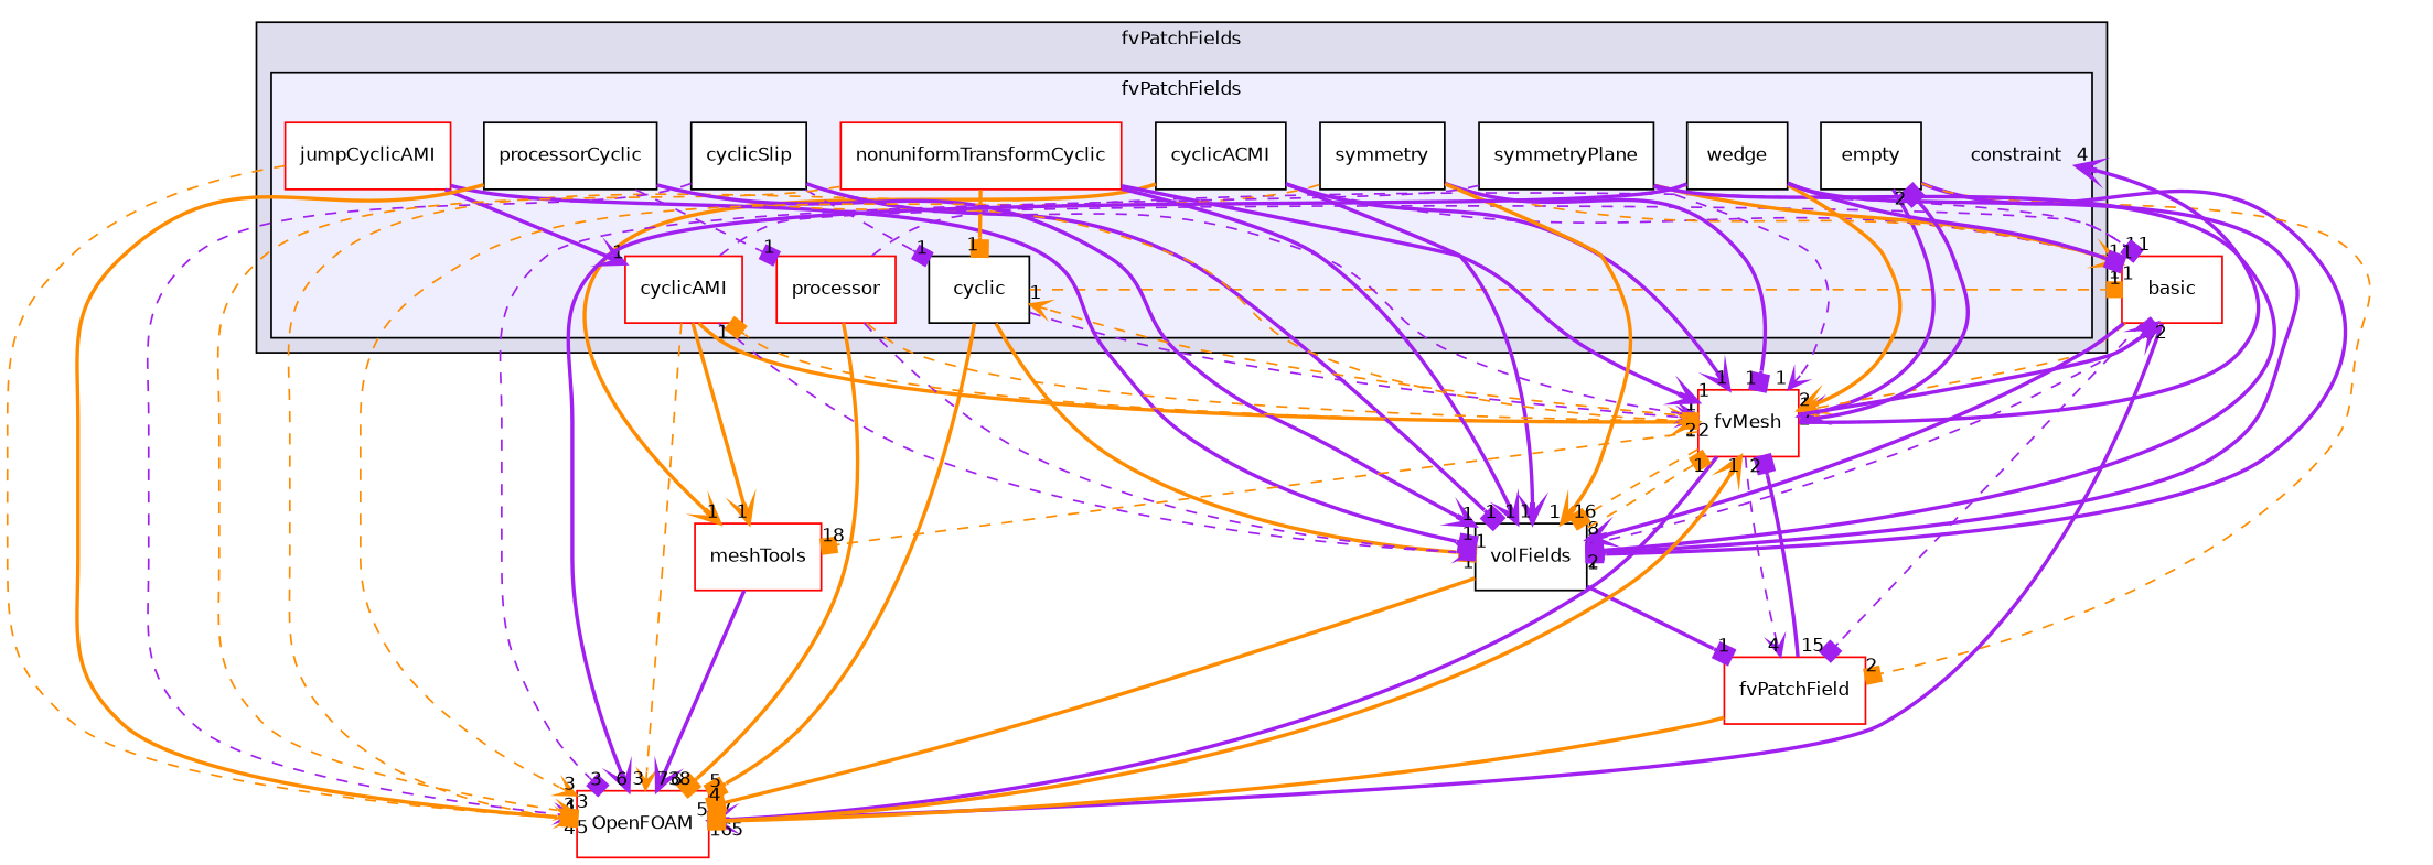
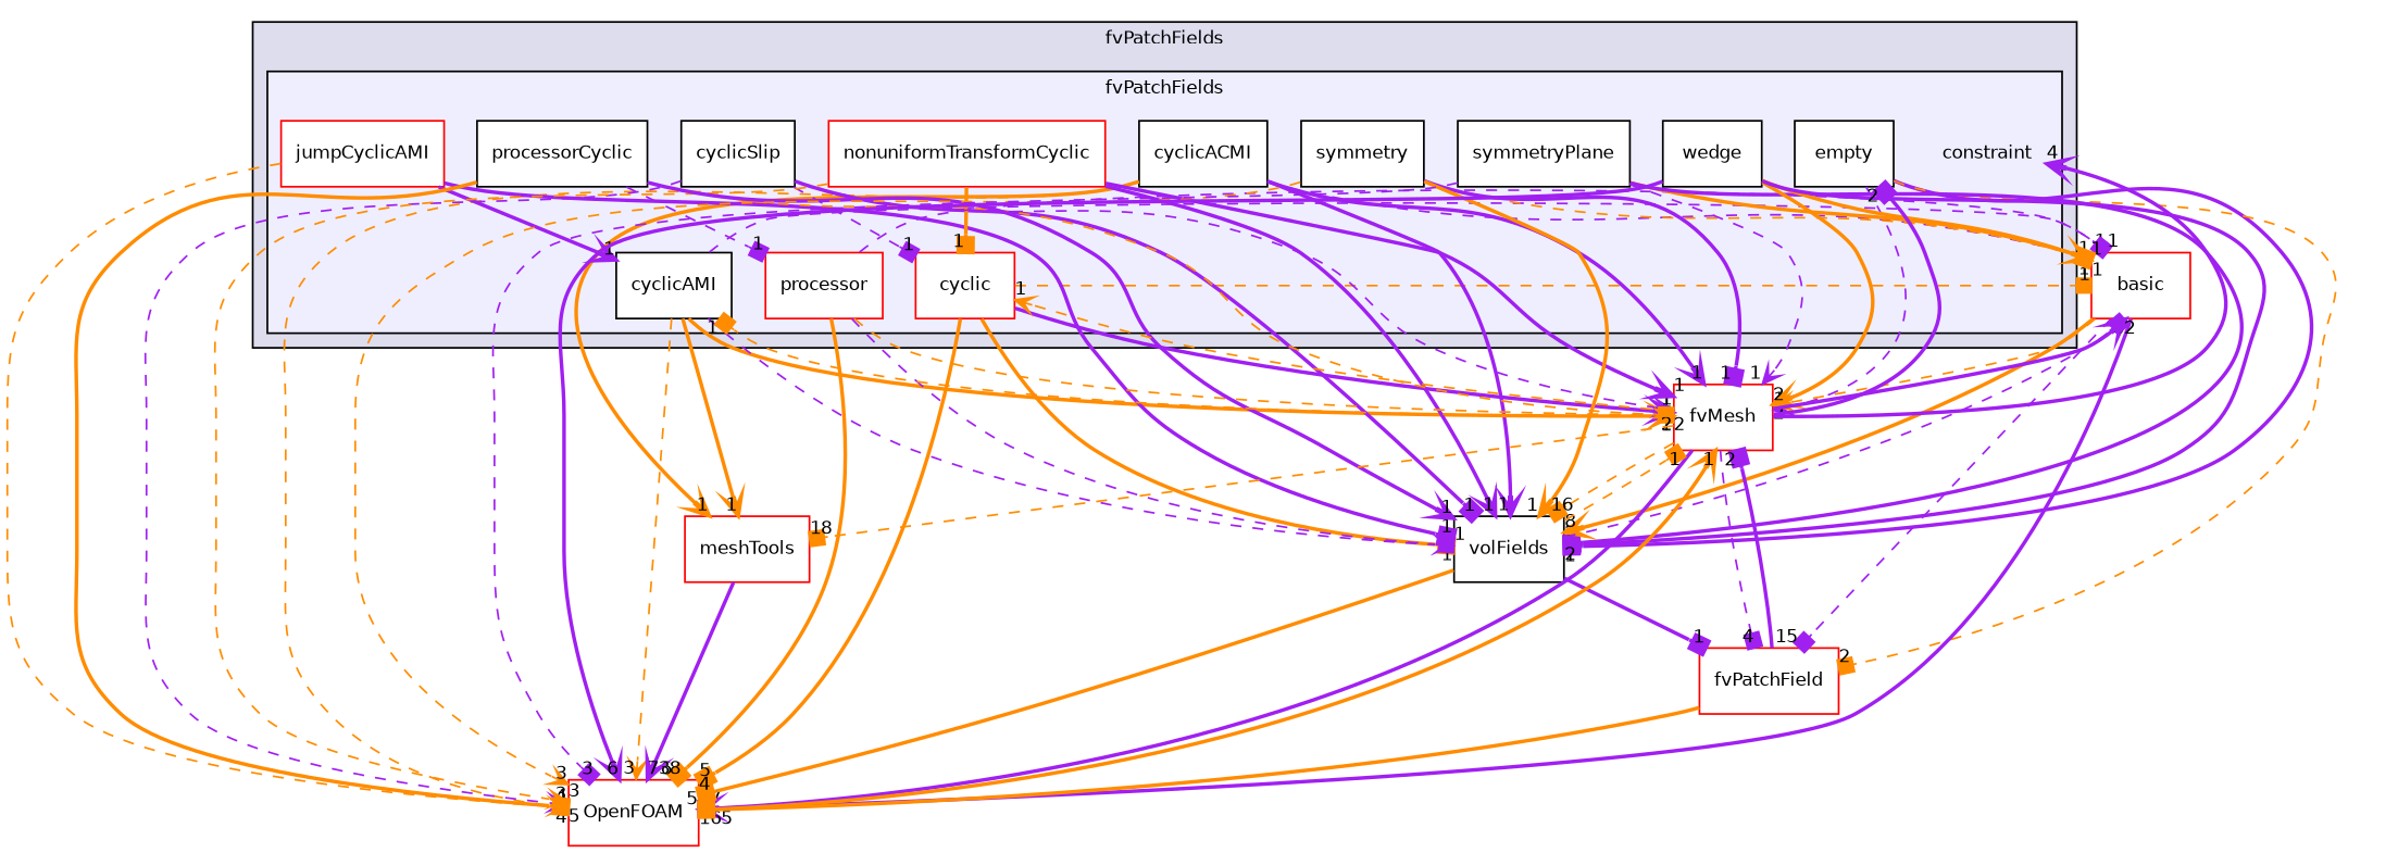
  digraph {
    compound=true
    node [fontname=Helvetica fontsize=10 shape=box color=black fillcolor=white style=filled]
    edge [arrowhead=box color=purple headlabel=1 labeldistance=1.5 labelfontname=Helvetica labelfontsize=10 style=bold]
    n1 [label=constraint shape=plaintext color="" fillcolor="" style=""]
-   n2 [label=cyclic]
+   n2 [color=red label=cyclic]
    n3 [label=cyclicACMI]
-   n4 [color=red label=cyclicAMI]
+   n4 [label=cyclicAMI]
    n5 [label=cyclicSlip]
    n6 [label=empty]
    n7 [color=red label=jumpCyclicAMI]
    n8 [color=red label=nonuniformTransformCyclic]
    n9 [color=red label=processor]
    n10 [label=processorCyclic]
    n11 [label=symmetry]
    n12 [label=symmetryPlane]
    n13 [label=wedge]
    n14 [color=red label=basic fillcolor="" style=""]
    n15 [color=red label=fvMesh fillcolor="" style=""]
    n16 [label=volFields color="" fillcolor="" style=""]
    n17 [color=red label=OpenFOAM fillcolor="" style=""]
    n18 [color=red label=meshTools fillcolor="" style=""]
    n19 [color=red label=fvPatchField fillcolor="" style=""]
    subgraph cluster_1 {
      bgcolor="#ddddee"
      fontname=Helvetica
      fontsize=10
      label=fvPatchFields
      pencolor=black
      subgraph cluster_2 {
        bgcolor="#eeeeff"
        fontname=Helvetica
        fontsize=10
        label=fvPatchFields
        pencolor=black
        n1
        n2
        n3
        n4
        n5
        n6
        n7
        n8
        n9
        n10
        n11
        n12
        n13
      }
    }
    n2 -> n14 [color=darkorange style=dashed]
-   n2 -> n15 [arrowhead=vee style=dashed]
+   n2 -> n15 [arrowhead=vee]
    n2 -> n16 [color=darkorange]
    n2 -> n17 [color=darkorange headlabel=5]
    n3 -> n14 [arrowhead=vee style=dashed]
    n3 -> n15 [arrowhead=vee]
    n3 -> n16 [arrowhead=vee]
    n3 -> n17 [color=darkorange headlabel=4 style=dashed]
    n3 -> n18 [arrowhead=vee color=darkorange]
    n4 -> n14 [style=dashed]
    n4 -> n15 [arrowhead=vee color=darkorange]
    n4 -> n16 [arrowhead=vee style=dashed]
    n4 -> n17 [arrowhead=vee color=darkorange headlabel=3 style=dashed]
    n4 -> n18 [arrowhead=vee color=darkorange]
    n5 -> n2 [style=dashed]
    n5 -> n15 [arrowhead=vee style=dashed]
    n5 -> n16
    n5 -> n17 [arrowhead=vee headlabel=3 style=dashed]
-   n6 -> n15 [arrowhead=vee]
+   n6 -> n15 [arrowhead=vee style=dashed]
    n6 -> n16
    n6 -> n19 [color=darkorange headlabel=2 style=dashed]
    n7 -> n4 [arrowhead=vee]
    n7 -> n16
    n7 -> n17 [arrowhead=vee color=darkorange headlabel=4 style=dashed]
    n8 -> n2 [color=darkorange]
    n8 -> n15 [arrowhead=vee]
    n8 -> n16 [arrowhead=vee]
    n8 -> n17 [arrowhead=vee color=darkorange headlabel=3 style=dashed]
    n9 -> n14 [style=dashed]
    n9 -> n15 [color=darkorange headlabel=2 style=dashed]
    n9 -> n16 [style=dashed]
    n9 -> n17 [color=darkorange headlabel=6]
    n10 -> n9 [style=dashed]
    n10 -> n15 [color=darkorange headlabel=2 style=dashed]
    n10 -> n16 [arrowhead=vee]
    n10 -> n17 [color=darkorange headlabel=5]
    n11 -> n14 [arrowhead=vee color=darkorange style=dashed]
    n11 -> n15
    n11 -> n16 [arrowhead=vee color=darkorange]
    n11 -> n17 [arrowhead=vee color=darkorange headlabel=3 style=dashed]
    n12 -> n14 [arrowhead=vee color=darkorange]
    n12 -> n15 [arrowhead=vee style=dashed]
    n12 -> n16 [headlabel=2]
    n12 -> n17 [headlabel=3 style=dashed]
-   n13 -> n14
+   n13 -> n14 [color=darkorange]
    n13 -> n15 [arrowhead=vee color=darkorange headlabel=2]
    n13 -> n16 [headlabel=2]
    n13 -> n17 [arrowhead=vee headlabel=6]
    n14 -> n15 [arrowhead=vee color=darkorange headlabel=2 style=dashed]
-   n14 -> n16 [arrowhead=vee headlabel=8]
+   n14 -> n16 [arrowhead=vee color=darkorange headlabel=8]
    n14 -> n17 [headlabel=37]
    n14 -> n19 [headlabel=15 style=dashed]
    n15 -> n1 [arrowhead=vee headlabel=4]
    n15 -> n2 [arrowhead=vee color=darkorange style=dashed]
    n15 -> n4 [color=darkorange style=dashed]
    n15 -> n6 [headlabel=2]
    n15 -> n14 [arrowhead=vee headlabel=5]
    n15 -> n16 [color=darkorange headlabel=16 style=dashed]
    n15 -> n17 [arrowhead=vee headlabel=165]
    n15 -> n18 [color=darkorange headlabel=18 style=dashed]
-   n15 -> n19 [arrowhead=vee headlabel=4 style=dashed]
+   n15 -> n19 [headlabel=4 style=dashed]
    n16 -> n14 [headlabel=2 style=dashed]
    n16 -> n15 [color=darkorange style=dashed]
    n16 -> n17 [color=darkorange headlabel=4]
    n16 -> n19
    n17 -> n15 [arrowhead=vee color=darkorange]
    n18 -> n17 [arrowhead=vee headlabel=738]
    n19 -> n15 [headlabel=2]
    n19 -> n17 [color=darkorange headlabel=5]
  }
